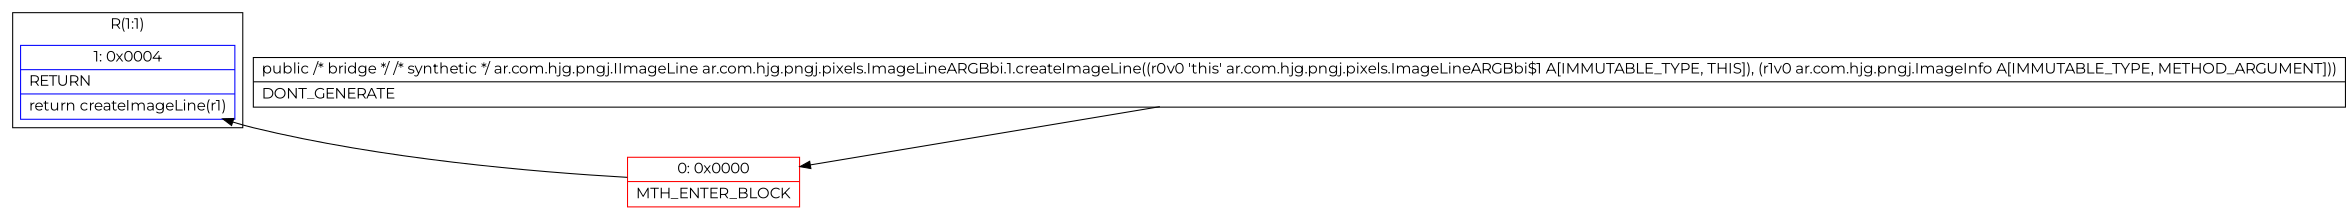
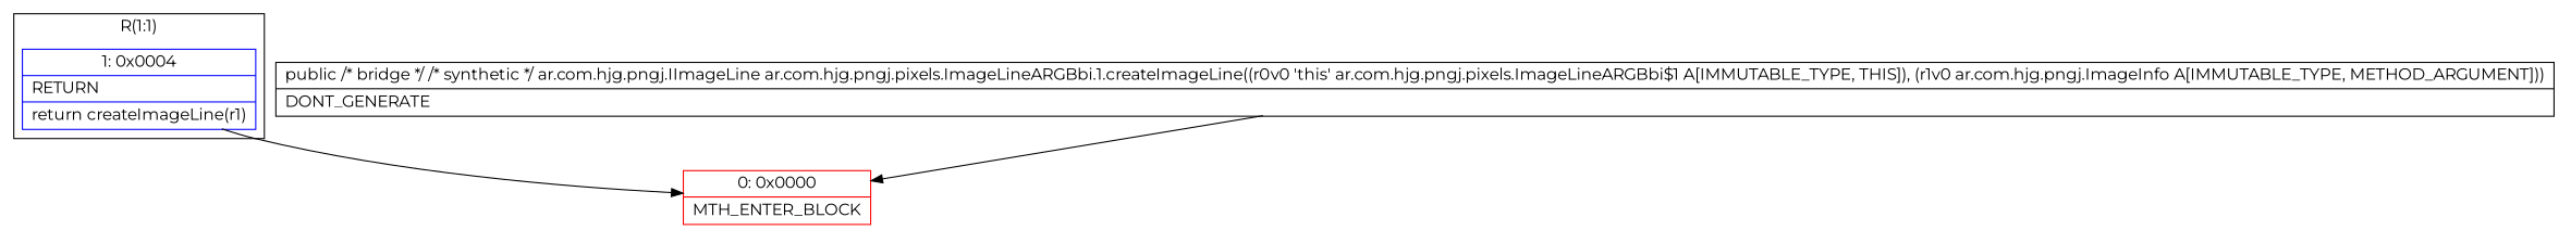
  digraph {
    fontname=Montserrat
    node [shape=record fontname=Montserrat]
    edge [fontname=Montserrat]
    n1 [color=blue label="{1\:\ 0x0004|RETURN\l|return createImageLine(r1)\l}"]
    n2 [color=red label="{0\:\ 0x0000|MTH_ENTER_BLOCK\l}"]
    n3 [label="{public \/* bridge *\/ \/* synthetic *\/ ar.com.hjg.pngj.IImageLine ar.com.hjg.pngj.pixels.ImageLineARGBbi.1.createImageLine((r0v0 'this' ar.com.hjg.pngj.pixels.ImageLineARGBbi$1 A[IMMUTABLE_TYPE, THIS]), (r1v0 ar.com.hjg.pngj.ImageInfo A[IMMUTABLE_TYPE, METHOD_ARGUMENT]))  | DONT_GENERATE\l}"]
    subgraph cluster_1 {
      label="R(1:1)"
      n1
    }
-   n2 -> n1
+   n1 -> n2
    n3 -> n2
  }
